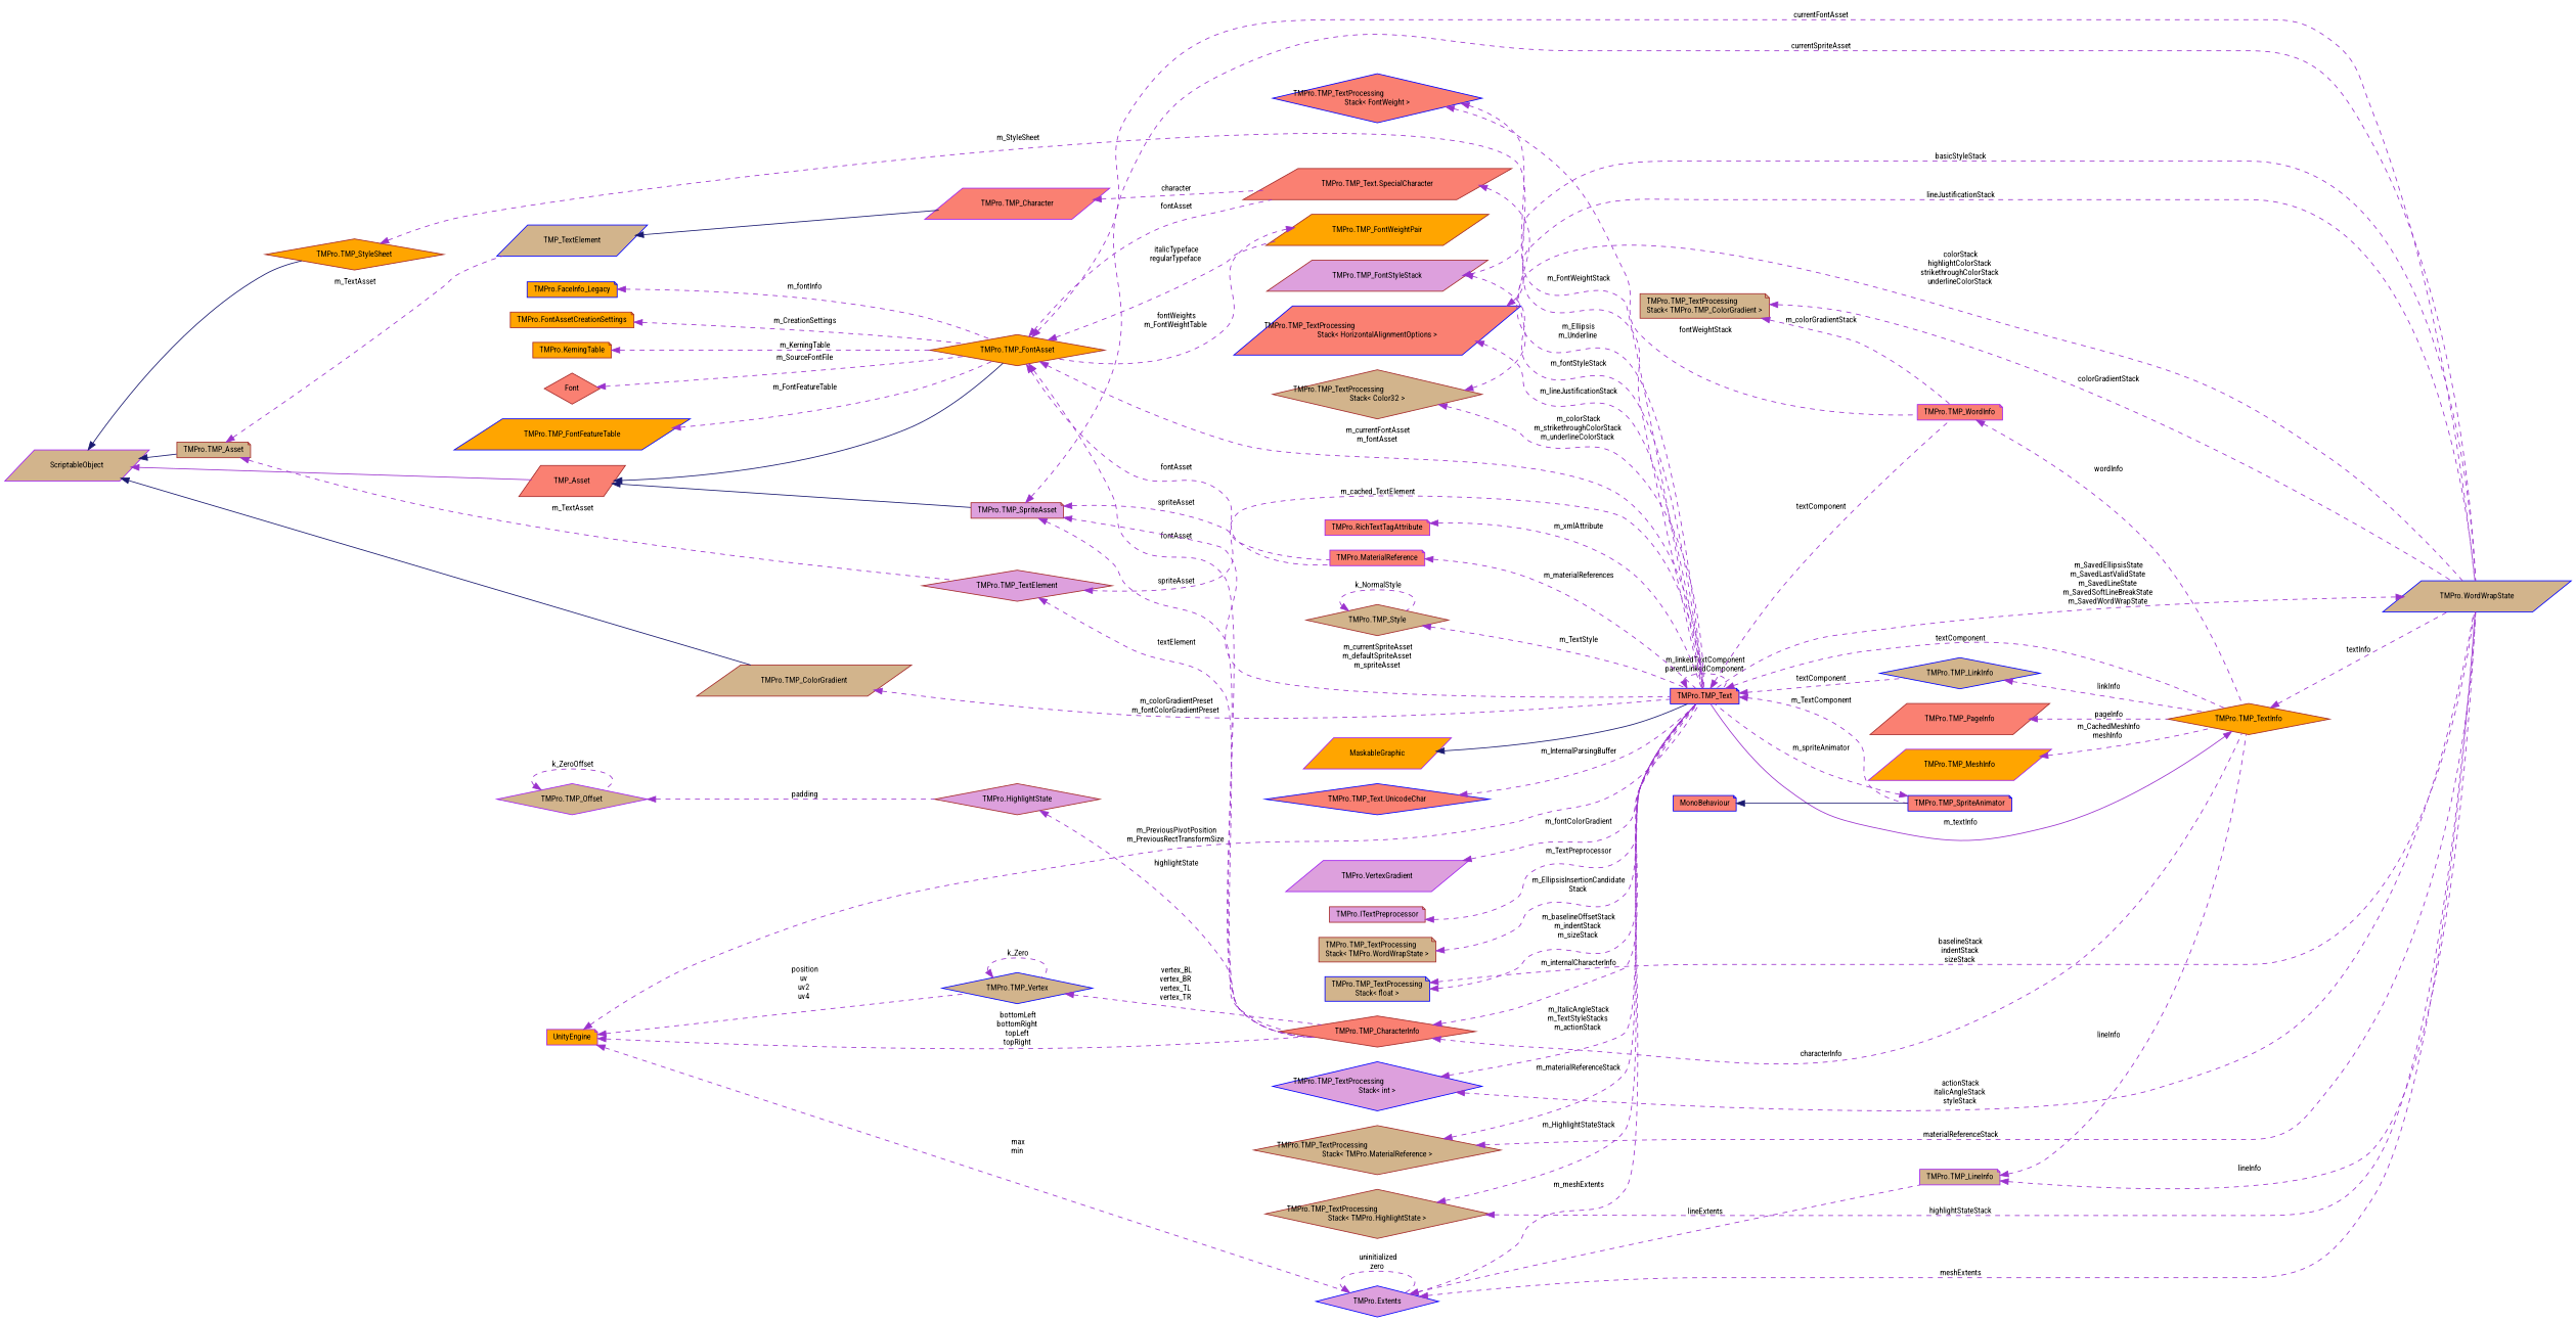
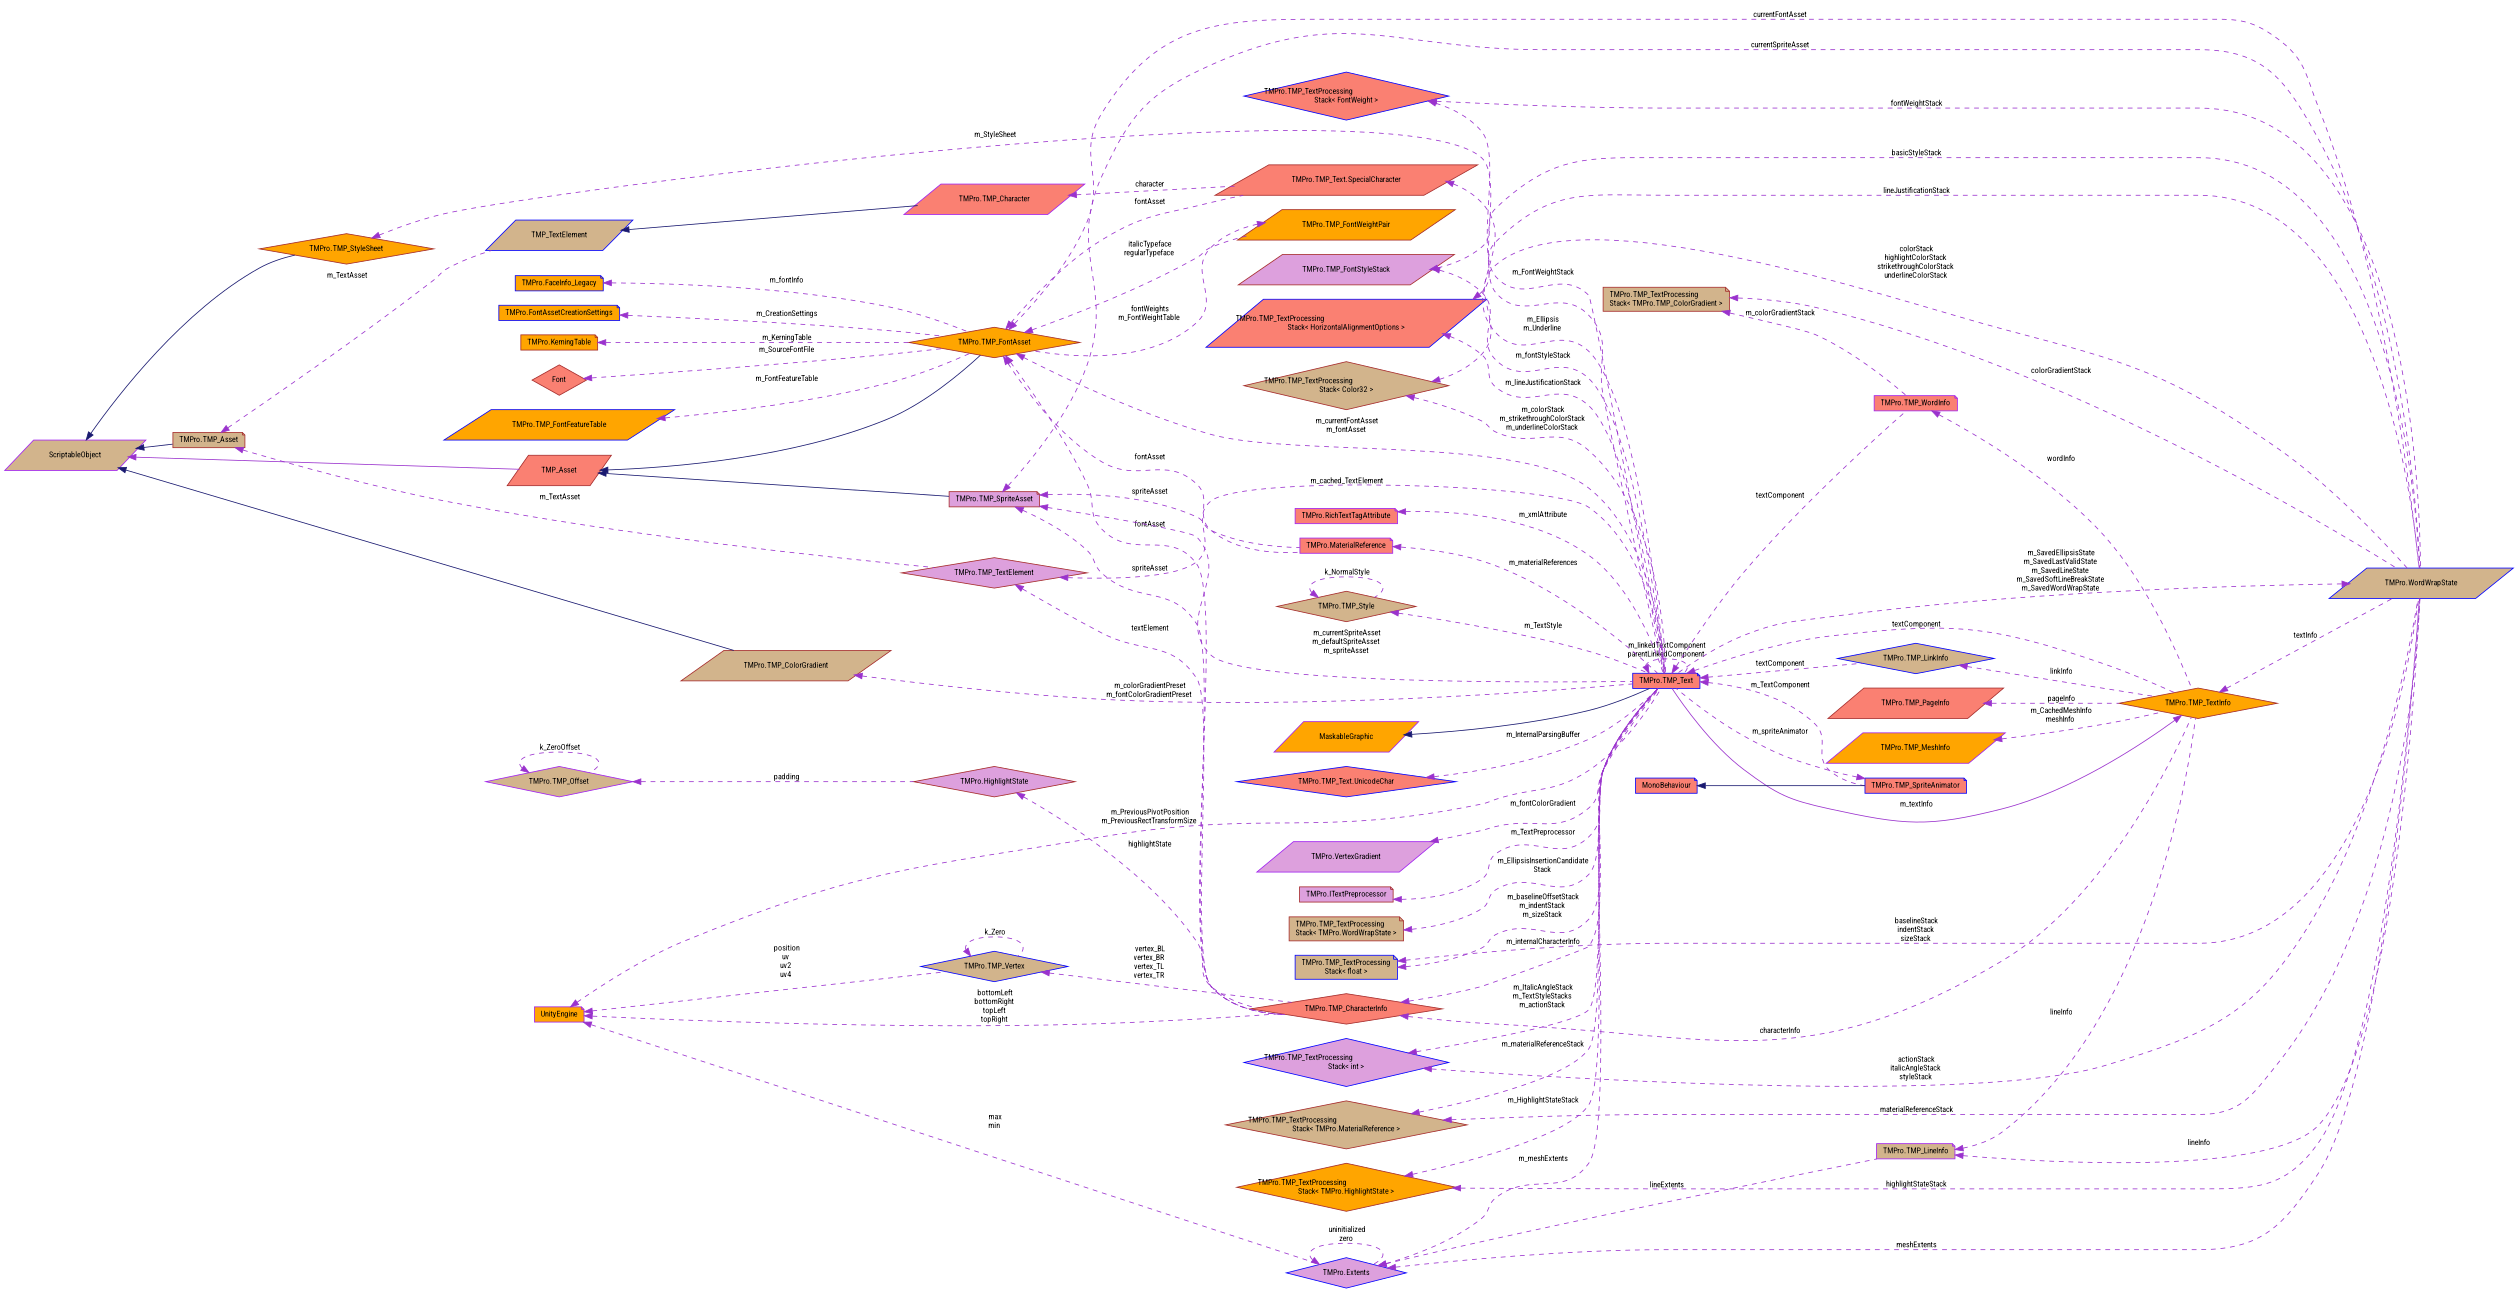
  digraph {
    fontname="Roboto Condensed"
    rankdir=LR
    node [color=brown fillcolor=tan fontname="Roboto Condensed" fontsize=10 shape=diamond style=filled]
    edge [color=darkorchid3 dir=back fontname="Roboto Condensed" fontsize=10 labelfontname=Helvetica labelfontsize=10 style=dashed]
    n1 [color=blue fillcolor=salmon fontcolor=black height=0.2 label="TMPro.TMP_Text" shape=note width=0.4]
    n2 [fillcolor=orange height=0.2 label="TMPro.TMP_TextInfo" width=0.4]
    n3 [color=blue height=0.2 label="TMPro.TMP_LinkInfo" width=0.4]
    n4 [color=purple fillcolor=salmon height=0.2 label="TMPro.TMP_WordInfo" shape=note width=0.4]
    n5 [color=blue fillcolor=salmon height=0.2 label="TMPro.TMP_SpriteAnimator" shape=note width=0.4]
    n6 [color=blue height=0.2 label="TMPro.WordWrapState" shape=parallelogram width=0.4]
    n7 [color=purple fillcolor=orange height=0.2 label=MaskableGraphic shape=parallelogram width=0.4]
    n8 [fillcolor=plum height=0.2 label="TMPro.TMP_FontStyleStack" shape=parallelogram width=0.4]
    n9 [height=0.2 label="TMPro.TMP_TextProcessing\lStack\< TMPro.TMP_ColorGradient \>" shape=note width=0.4]
    n10 [color=blue fillcolor=salmon height=0.2 label="TMPro.TMP_Text.UnicodeChar" width=0.4]
    n11 [color=blue fillcolor=salmon height=0.2 label="TMPro.TMP_TextProcessing\lStack\< HorizontalAlignmentOptions \>" shape=parallelogram width=0.4]
    n12 [color=purple fillcolor=salmon height=0.2 label="TMPro.MaterialReference" shape=note width=0.4]
    n13 [fillcolor=orange height=0.2 label="TMPro.TMP_FontAsset" width=0.4]
    n14 [fillcolor=orange height=0.2 label="TMPro.TMP_FontWeightPair" shape=parallelogram width=0.4]
    n15 [fillcolor=salmon height=0.2 label="TMPro.TMP_CharacterInfo" width=0.4]
    n16 [fillcolor=salmon height=0.2 label="TMPro.TMP_Text.SpecialCharacter" shape=parallelogram width=0.4]
    n17 [fillcolor=salmon height=0.2 label=TMP_Asset shape=parallelogram width=0.4]
    n18 [fillcolor=plum height=0.2 label="TMPro.TMP_SpriteAsset" shape=note width=0.4]
    n19 [color=purple height=0.2 label=ScriptableObject shape=parallelogram width=0.4]
    n20 [height=0.2 label="TMPro.TMP_Asset" shape=note width=0.4]
    n21 [fillcolor=orange height=0.2 label="TMPro.TMP_StyleSheet" width=0.4]
    n22 [height=0.2 label="TMPro.TMP_ColorGradient" shape=parallelogram width=0.4]
    n23 [fillcolor=plum height=0.2 label="TMPro.TMP_TextElement" width=0.4]
    n24 [color=blue height=0.2 label=TMP_TextElement shape=parallelogram width=0.4]
-   n25 [fillcolor=orange height=0.2 label="TMPro.FontAssetCreationSettings" shape=note width=0.4]
+   n25 [color=blue fillcolor=orange height=0.2 label="TMPro.FontAssetCreationSettings" shape=note width=0.4]
    n26 [fillcolor=orange height=0.2 label="TMPro.KerningTable" shape=note width=0.4]
    n27 [fillcolor=salmon height=0.2 label=Font width=0.4]
    n28 [color=blue fillcolor=orange height=0.2 label="TMPro.TMP_FontFeatureTable" shape=parallelogram width=0.4]
    n29 [color=blue fillcolor=orange height=0.2 label="TMPro.FaceInfo_Legacy" shape=note width=0.4]
    n30 [fillcolor=salmon height=0.2 label="TMPro.TMP_PageInfo" shape=parallelogram width=0.4]
    n31 [color=purple height=0.2 label="TMPro.TMP_LineInfo" shape=note width=0.4]
    n32 [color=blue fillcolor=plum height=0.2 label="TMPro.Extents" width=0.4]
    n33 [color=purple fillcolor=orange height=0.2 label=UnityEngine shape=note width=0.4]
    n34 [color=blue height=0.2 label="TMPro.TMP_Vertex" width=0.4]
    n35 [color=purple fillcolor=orange height=0.2 label="TMPro.TMP_MeshInfo" shape=parallelogram width=0.4]
    n36 [fillcolor=plum height=0.2 label="TMPro.HighlightState" width=0.4]
    n37 [color=purple height=0.2 label="TMPro.TMP_Offset" width=0.4]
    n38 [color=purple fillcolor=salmon height=0.2 label="TMPro.TMP_Character" shape=parallelogram width=0.4]
    n39 [color=purple fillcolor=plum height=0.2 label="TMPro.VertexGradient" shape=parallelogram width=0.4]
    n40 [fillcolor=plum height=0.2 label="TMPro.ITextPreprocessor" shape=note width=0.4]
    n41 [height=0.2 label="TMPro.TMP_TextProcessing\lStack\< Color32 \>" width=0.4]
    n42 [color=blue fillcolor=salmon height=0.2 label=MonoBehaviour shape=note width=0.4]
    n43 [color=blue fillcolor=salmon height=0.2 label="TMPro.TMP_TextProcessing\lStack\< FontWeight \>" width=0.4]
    n44 [color=blue height=0.2 label="TMPro.TMP_TextProcessing\lStack\< float \>" shape=note width=0.4]
    n45 [color=blue fillcolor=plum height=0.2 label="TMPro.TMP_TextProcessing\lStack\< int \>" width=0.4]
    n46 [height=0.2 label="TMPro.TMP_TextProcessing\lStack\< TMPro.MaterialReference \>" width=0.4]
-   n47 [height=0.2 label="TMPro.TMP_TextProcessing\lStack\< TMPro.HighlightState \>" width=0.4]
+   n47 [fillcolor=orange height=0.2 label="TMPro.TMP_TextProcessing\lStack\< TMPro.HighlightState \>" width=0.4]
    n48 [height=0.2 label="TMPro.TMP_TextProcessing\lStack\< TMPro.WordWrapState \>" shape=note width=0.4]
    n49 [color=purple fillcolor=salmon height=0.2 label="TMPro.RichTextTagAttribute" shape=note width=0.4]
    n50 [height=0.2 label="TMPro.TMP_Style" width=0.4]
    n1 -> n1 [label=" m_linkedTextComponent\nparentLinkedComponent"]
    n1 -> n2 [label=" textComponent"]
    n1 -> n3 [label=" textComponent"]
    n1 -> n4 [label=" textComponent"]
    n1 -> n5 [label=" m_TextComponent"]
    n2 -> n1 [label=" m_textInfo" style=solid]
    n2 -> n6 [label=" textInfo"]
    n3 -> n2 [label=" linkInfo"]
    n4 -> n2 [label=" wordInfo"]
    n5 -> n1 [label=" m_spriteAnimator"]
    n6 -> n1 [label=" m_SavedEllipsisState\nm_SavedLastValidState\nm_SavedLineState\nm_SavedSoftLineBreakState\nm_SavedWordWrapState"]
    n7 -> n1 [color=midnightblue style=solid]
    n8 -> n1 [label=" m_fontStyleStack"]
    n8 -> n6 [label=" basicStyleStack"]
    n9 -> n4 [label=" m_colorGradientStack"]
    n9 -> n6 [label=" colorGradientStack"]
    n10 -> n1 [label=" m_InternalParsingBuffer"]
    n11 -> n1 [label=" m_lineJustificationStack"]
    n11 -> n6 [label=" lineJustificationStack"]
    n12 -> n1 [label=" m_materialReferences"]
    n13 -> n1 [label=" m_currentFontAsset\nm_fontAsset"]
    n13 -> n6 [label=" currentFontAsset"]
    n13 -> n12 [label=" fontAsset"]
    n13 -> n14 [label=" italicTypeface\nregularTypeface"]
    n13 -> n15 [label=" fontAsset"]
    n13 -> n16 [label=" fontAsset"]
    n14 -> n13 [label=" fontWeights\nm_FontWeightTable"]
    n15 -> n1 [label=" m_internalCharacterInfo"]
    n15 -> n2 [label=" characterInfo"]
    n16 -> n1 [label=" m_Ellipsis\nm_Underline"]
    n17 -> n13 [color=midnightblue style=solid]
    n17 -> n18 [color=midnightblue style=solid]
    n18 -> n1 [label=" m_currentSpriteAsset\nm_defaultSpriteAsset\nm_spriteAsset"]
    n18 -> n6 [label=" currentSpriteAsset"]
    n18 -> n12 [label=" spriteAsset"]
    n18 -> n15 [label=" spriteAsset"]
    n19 -> n17 [style=solid]
    n19 -> n20 [color=midnightblue style=solid]
    n19 -> n21 [color=midnightblue style=solid]
    n19 -> n22 [color=midnightblue style=solid]
    n20 -> n23 [label=" m_TextAsset"]
    n20 -> n24 [label=" m_TextAsset"]
    n21 -> n1 [label=" m_StyleSheet"]
    n22 -> n1 [label=" m_colorGradientPreset\nm_fontColorGradientPreset"]
    n23 -> n1 [label=" m_cached_TextElement"]
    n23 -> n15 [label=" textElement"]
    n24 -> n38 [color=midnightblue style=solid]
    n25 -> n13 [label=" m_CreationSettings"]
    n26 -> n13 [label=" m_KerningTable"]
    n27 -> n13 [label=" m_SourceFontFile"]
    n28 -> n13 [label=" m_FontFeatureTable"]
    n29 -> n13 [label=" m_fontInfo"]
    n30 -> n2 [label=" pageInfo"]
    n31 -> n2 [label=" lineInfo"]
    n31 -> n6 [label=" lineInfo"]
    n32 -> n1 [label=" m_meshExtents"]
    n32 -> n6 [label=" meshExtents"]
    n32 -> n31 [label=" lineExtents"]
    n32 -> n32 [label=" uninitialized\nzero"]
    n33 -> n1 [label=" m_PreviousPivotPosition\nm_PreviousRectTransformSize"]
    n33 -> n15 [label=" bottomLeft\nbottomRight\ntopLeft\ntopRight"]
    n33 -> n32 [label=" max\nmin"]
    n33 -> n34 [label=" position\nuv\nuv2\nuv4"]
    n34 -> n15 [label=" vertex_BL\nvertex_BR\nvertex_TL\nvertex_TR"]
    n34 -> n34 [label=" k_Zero"]
    n35 -> n2 [label=" m_CachedMeshInfo\nmeshInfo"]
    n36 -> n15 [label=" highlightState"]
    n37 -> n36 [label=" padding"]
    n37 -> n37 [label=" k_ZeroOffset"]
    n38 -> n16 [label=" character"]
    n39 -> n1 [label=" m_fontColorGradient"]
    n40 -> n1 [label=" m_TextPreprocessor"]
    n41 -> n1 [label=" m_colorStack\nm_strikethroughColorStack\nm_underlineColorStack"]
    n41 -> n6 [label=" colorStack\nhighlightColorStack\nstrikethroughColorStack\nunderlineColorStack"]
    n42 -> n5 [color=midnightblue style=solid]
    n43 -> n1 [label=" m_FontWeightStack"]
-   n43 -> n4 [label=" fontWeightStack"]
+   n43 -> n6 [label=" fontWeightStack"]
    n44 -> n1 [label=" m_baselineOffsetStack\nm_indentStack\nm_sizeStack"]
    n44 -> n6 [label=" baselineStack\nindentStack\nsizeStack"]
    n45 -> n1 [label=" m_ItalicAngleStack\nm_TextStyleStacks\nm_actionStack"]
    n45 -> n6 [label=" actionStack\nitalicAngleStack\nstyleStack"]
    n46 -> n1 [label=" m_materialReferenceStack"]
    n46 -> n6 [label=" materialReferenceStack"]
    n47 -> n1 [label=" m_HighlightStateStack"]
    n47 -> n6 [label=" highlightStateStack"]
    n48 -> n1 [label=" m_EllipsisInsertionCandidate\lStack"]
    n49 -> n1 [label=" m_xmlAttribute"]
    n50 -> n1 [label=" m_TextStyle"]
    n50 -> n50 [label=" k_NormalStyle"]
  }
